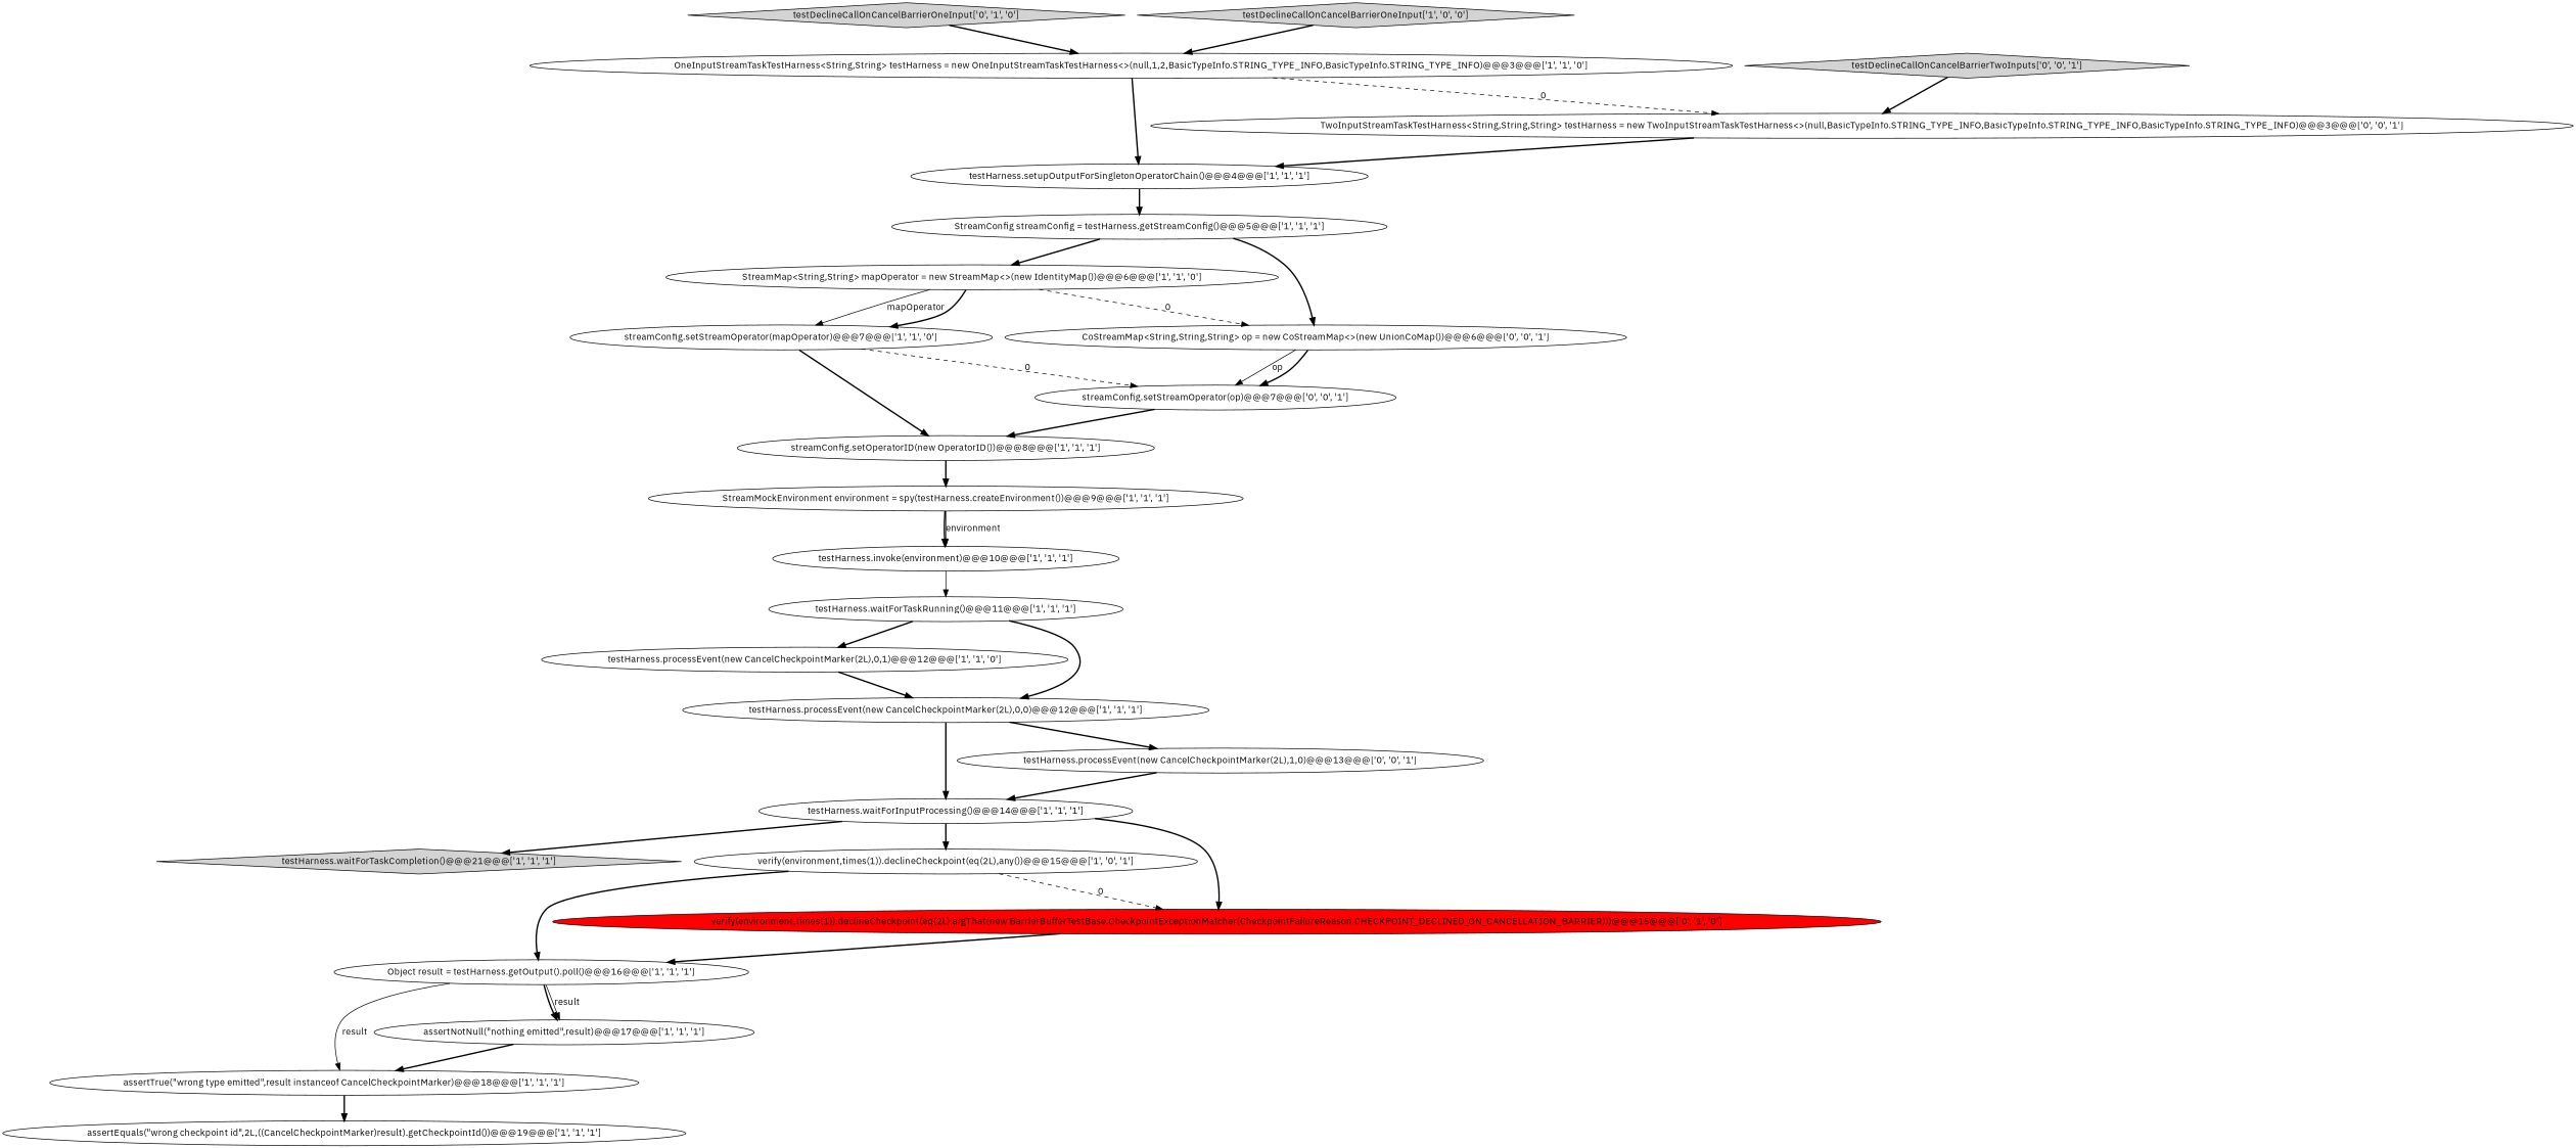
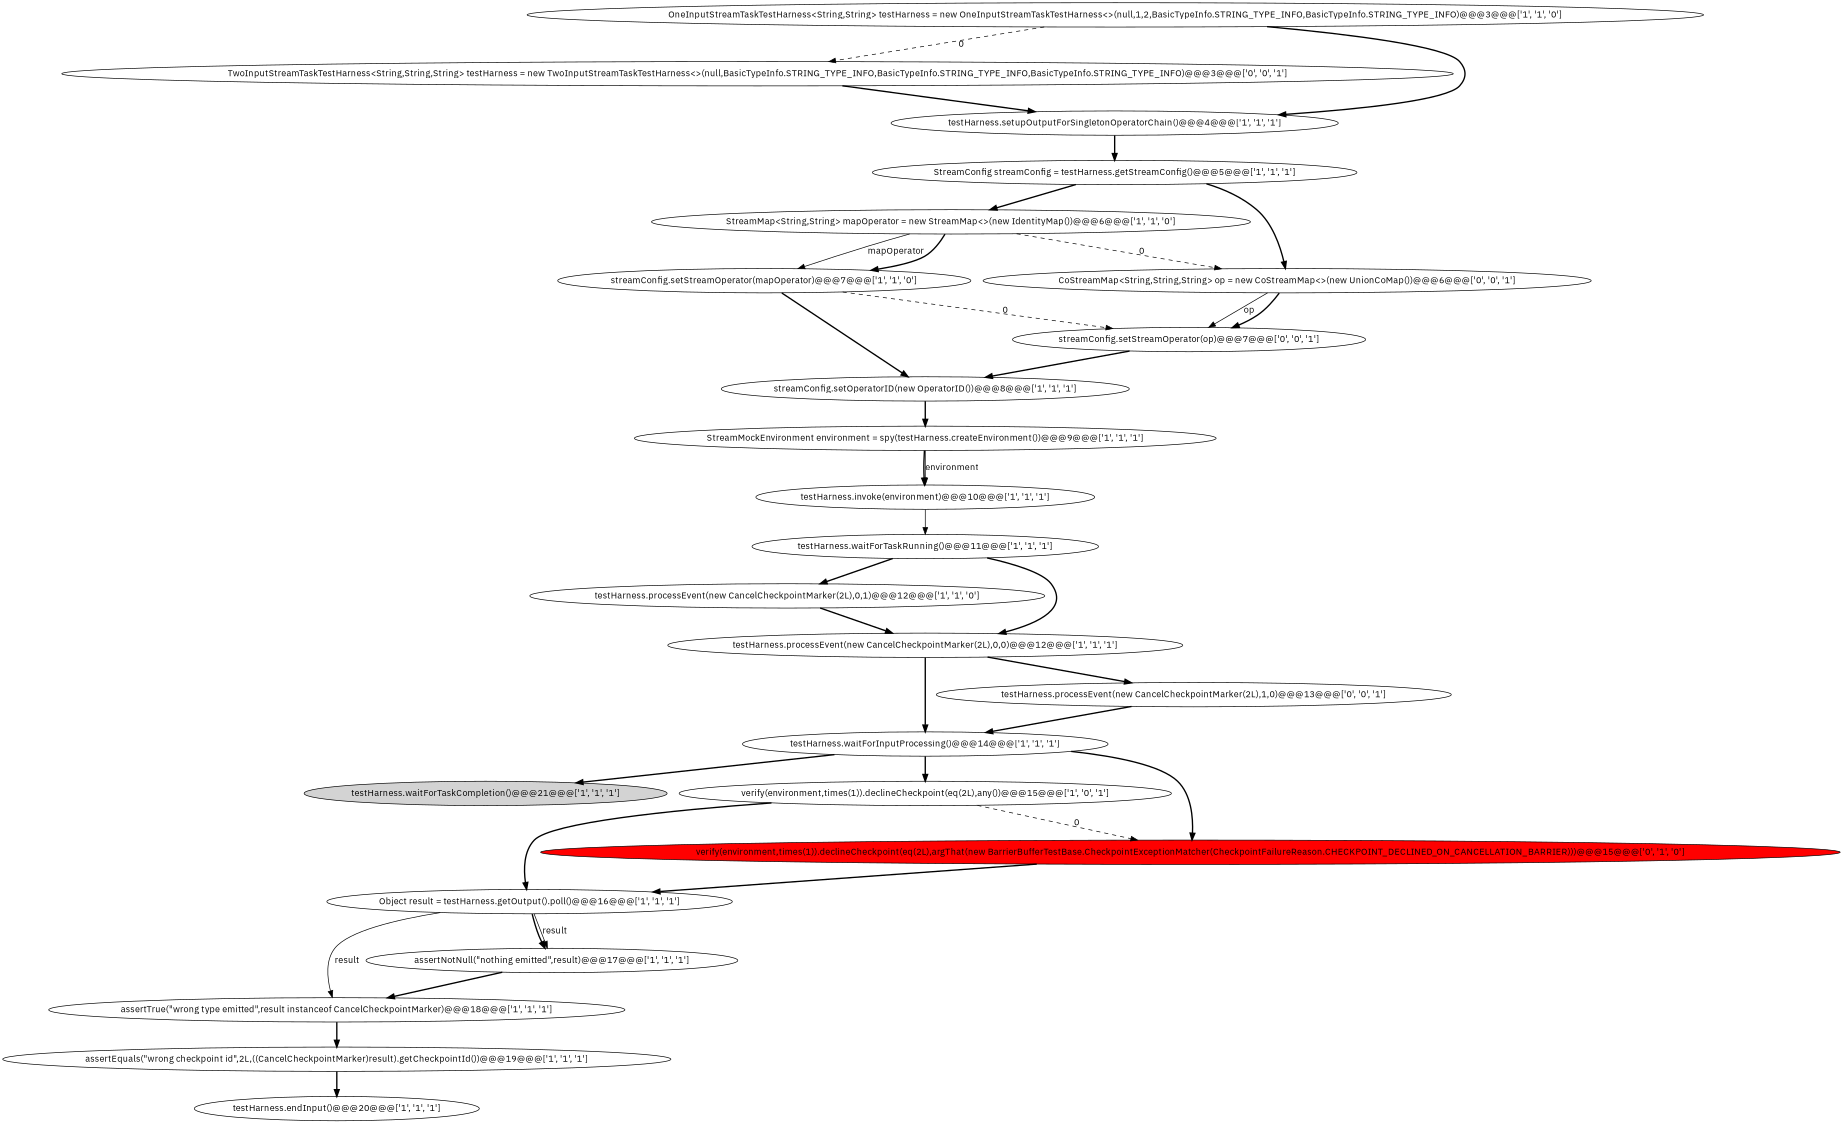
  digraph {
    fontname="IBM Plex Sans"
    node [fillcolor=white fontname="IBM Plex Sans" shape=ellipse style=filled]
    edge [fontname="IBM Plex Sans" style=bold]
    n1 [label="StreamMap<String,String> mapOperator = new StreamMap<>(new IdentityMap())@@@6@@@['1', '1', '0']"]
    n2 [label="CoStreamMap<String,String,String> op = new CoStreamMap<>(new UnionCoMap())@@@6@@@['0', '0', '1']"]
    n3 [label="streamConfig.setStreamOperator(mapOperator)@@@7@@@['1', '1', '0']"]
    n4 [label="streamConfig.setStreamOperator(op)@@@7@@@['0', '0', '1']"]
    n5 [label="streamConfig.setOperatorID(new OperatorID())@@@8@@@['1', '1', '1']"]
    n6 [label="Object result = testHarness.getOutput().poll()@@@16@@@['1', '1', '1']"]
    n7 [label="assertTrue(\"wrong type emitted\",result instanceof CancelCheckpointMarker)@@@18@@@['1', '1', '1']"]
    n8 [label="assertNotNull(\"nothing emitted\",result)@@@17@@@['1', '1', '1']"]
    n9 [label="assertEquals(\"wrong checkpoint id\",2L,((CancelCheckpointMarker)result).getCheckpointId())@@@19@@@['1', '1', '1']"]
    n10 [label="TwoInputStreamTaskTestHarness<String,String,String> testHarness = new TwoInputStreamTaskTestHarness<>(null,BasicTypeInfo.STRING_TYPE_INFO,BasicTypeInfo.STRING_TYPE_INFO,BasicTypeInfo.STRING_TYPE_INFO)@@@3@@@['0', '0', '1']"]
    n11 [label="testHarness.setupOutputForSingletonOperatorChain()@@@4@@@['1', '1', '1']"]
    n12 [label="StreamConfig streamConfig = testHarness.getStreamConfig()@@@5@@@['1', '1', '1']"]
    n13 [label="testHarness.processEvent(new CancelCheckpointMarker(2L),0,1)@@@12@@@['1', '1', '0']"]
    n14 [label="testHarness.processEvent(new CancelCheckpointMarker(2L),0,0)@@@12@@@['1', '1', '1']"]
    n15 [label="testHarness.waitForInputProcessing()@@@14@@@['1', '1', '1']"]
    n16 [label="testHarness.processEvent(new CancelCheckpointMarker(2L),1,0)@@@13@@@['0', '0', '1']"]
    n17 [label="StreamMockEnvironment environment = spy(testHarness.createEnvironment())@@@9@@@['1', '1', '1']"]
    n18 [label="testHarness.invoke(environment)@@@10@@@['1', '1', '1']"]
    n19 [label="testHarness.waitForTaskRunning()@@@11@@@['1', '1', '1']"]
-   n20 [fillcolor=lightgray label="testDeclineCallOnCancelBarrierOneInput['0', '1', '0']" shape=diamond]
    n21 [label="OneInputStreamTaskTestHarness<String,String> testHarness = new OneInputStreamTaskTestHarness<>(null,1,2,BasicTypeInfo.STRING_TYPE_INFO,BasicTypeInfo.STRING_TYPE_INFO)@@@3@@@['1', '1', '0']"]
-   n22 [fillcolor=lightgray label="testDeclineCallOnCancelBarrierOneInput['1', '0', '0']" shape=diamond]
-   n24 [fillcolor=lightgray label="testHarness.waitForTaskCompletion()@@@21@@@['1', '1', '1']" shape=diamond]
+   n23 [label="testHarness.endInput()@@@20@@@['1', '1', '1']"]
+   n24 [fillcolor=lightgray label="testHarness.waitForTaskCompletion()@@@21@@@['1', '1', '1']"]
    n25 [label="verify(environment,times(1)).declineCheckpoint(eq(2L),any())@@@15@@@['1', '0', '1']"]
    n26 [fillcolor=red label="verify(environment,times(1)).declineCheckpoint(eq(2L),argThat(new BarrierBufferTestBase.CheckpointExceptionMatcher(CheckpointFailureReason.CHECKPOINT_DECLINED_ON_CANCELLATION_BARRIER)))@@@15@@@['0', '1', '0']"]
-   n27 [fillcolor=lightgray label="testDeclineCallOnCancelBarrierTwoInputs['0', '0', '1']" shape=diamond]
    n1 -> n2 [label=0 style=dashed]
    n1 -> n3 [label=mapOperator style=solid]
    n1 -> n3
    n2 -> n4 [label=op style=solid]
    n2 -> n4
    n3 -> n4 [label=0 style=dashed]
    n3 -> n5
    n4 -> n5
    n5 -> n17
    n6 -> n7 [label=result style=solid]
    n6 -> n8
    n6 -> n8 [label=result style=solid]
    n7 -> n9
    n8 -> n7
+   n9 -> n23
    n10 -> n11
    n11 -> n12
    n12 -> n1
    n12 -> n2
    n13 -> n14
    n14 -> n15
    n14 -> n16
    n15 -> n24
    n15 -> n25
    n15 -> n26
    n16 -> n15
    n17 -> n18
    n17 -> n18 [label=environment style=solid]
    n18 -> n19 [style=solid]
    n19 -> n13
    n19 -> n14
-   n20 -> n21
    n21 -> n10 [label=0 style=dashed]
    n21 -> n11
-   n22 -> n21
    n25 -> n6
    n25 -> n26 [label=0 style=dashed]
    n26 -> n6
-   n27 -> n10
  }
